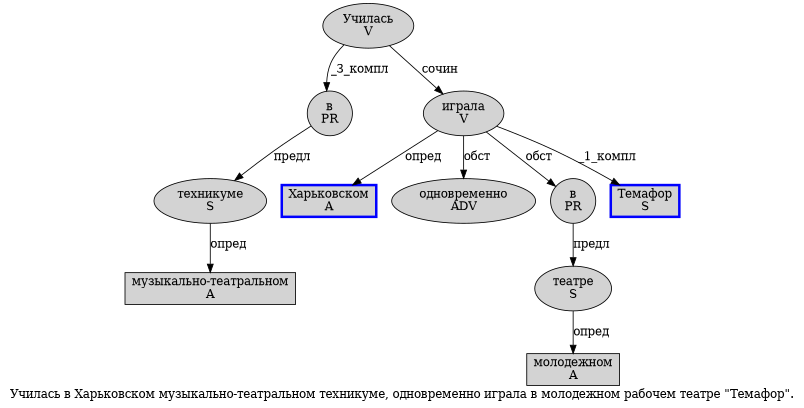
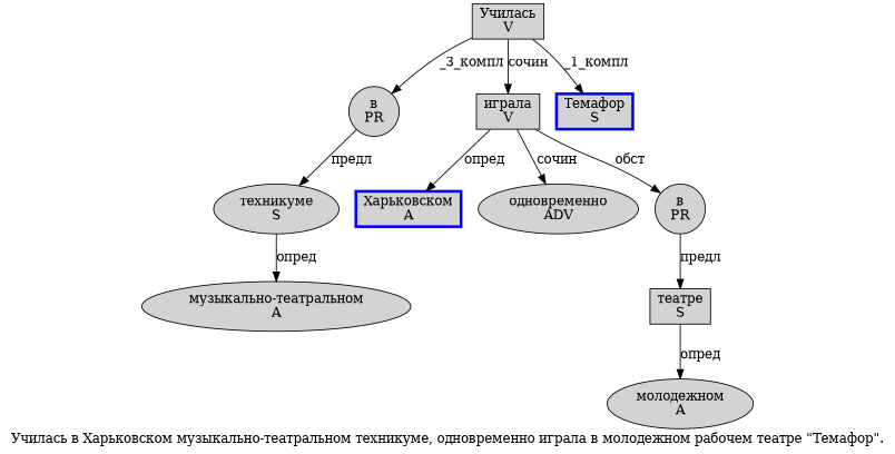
  digraph {
    label="Училась в Харьковском музыкально-театральном техникуме, одновременно играла в молодежном рабочем театре \"Темафор\"."
    node [fillcolor=lightgray penwidth=1 shape=ellipse style=filled]
-   n1 [label="Училась\nV"]
+   n1 [label="Училась\nV" shape=box]
    n2 [label="в\nPR"]
-   n3 [label="играла\nV"]
+   n3 [label="играла\nV" shape=box]
    n4 [label="техникуме\nS"]
    n5 [color=blue label="Харьковском\nA" penwidth=3 shape=box]
    n6 [label="одновременно\nADV"]
    n7 [label="в\nPR"]
    n8 [color=blue label="Темафор\nS" penwidth=3 shape=box]
-   n9 [label="музыкально-театральном\nA" shape=box]
-   n10 [label="театре\nS"]
-   n11 [label="молодежном\nA" shape=box]
+   n9 [label="музыкально-театральном\nA"]
+   n10 [label="театре\nS" shape=box]
+   n11 [label="молодежном\nA"]
    n1 -> n2 [label="_3_компл"]
    n1 -> n3 [label="сочин"]
    n2 -> n4 [label="предл"]
    n3 -> n5 [label="опред"]
-   n3 -> n6 [label="обст"]
+   n3 -> n6 [label="сочин"]
    n3 -> n7 [label="обст"]
-   n3 -> n8 [label="_1_компл"]
+   n1 -> n8 [label="_1_компл"]
    n4 -> n9 [label="опред"]
    n7 -> n10 [label="предл"]
    n10 -> n11 [label="опред"]
  }
